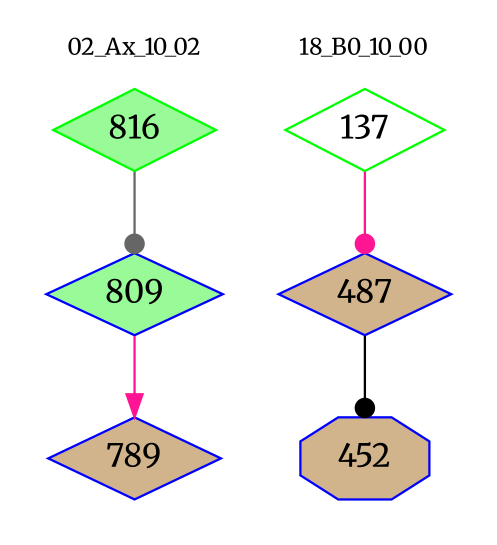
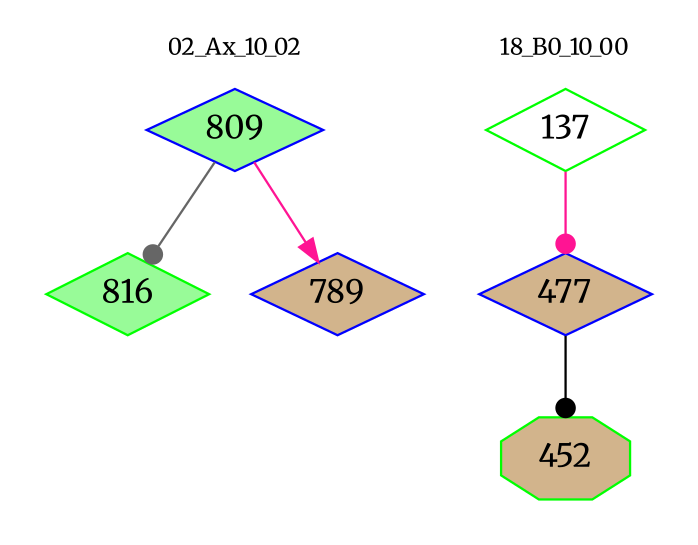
  digraph {
    fontname=Merriweather
    node [color=blue fillcolor=tan fontname=Merriweather shape=diamond style=filled]
    edge [arrowhead=dot color=deeppink fontname=Merriweather]
    n1 [color=green fillcolor=palegreen label=816]
    n2 [fillcolor=palegreen label=809]
    n3 [label=789]
    n4 [color=green fillcolor=white label=137]
-   n5 [label=487]
-   n6 [label=452 shape=octagon]
+   n5 [label=477]
+   n6 [color=green label=452 shape=octagon]
    subgraph cluster_1 {
      color=white
      fontsize=10
      label="02_Ax_10_02"
      n1
      n2
      n3
    }
    subgraph cluster_2 {
      color=white
      fontsize=10
      label="18_B0_10_00"
      n4
      n5
      n6
    }
-   n1 -> n2 [color=gray40]
+   n2 -> n1 [color=gray40]
    n2 -> n3 [arrowhead=normal]
    n4 -> n5
    n5 -> n6 [color=black]
  }
